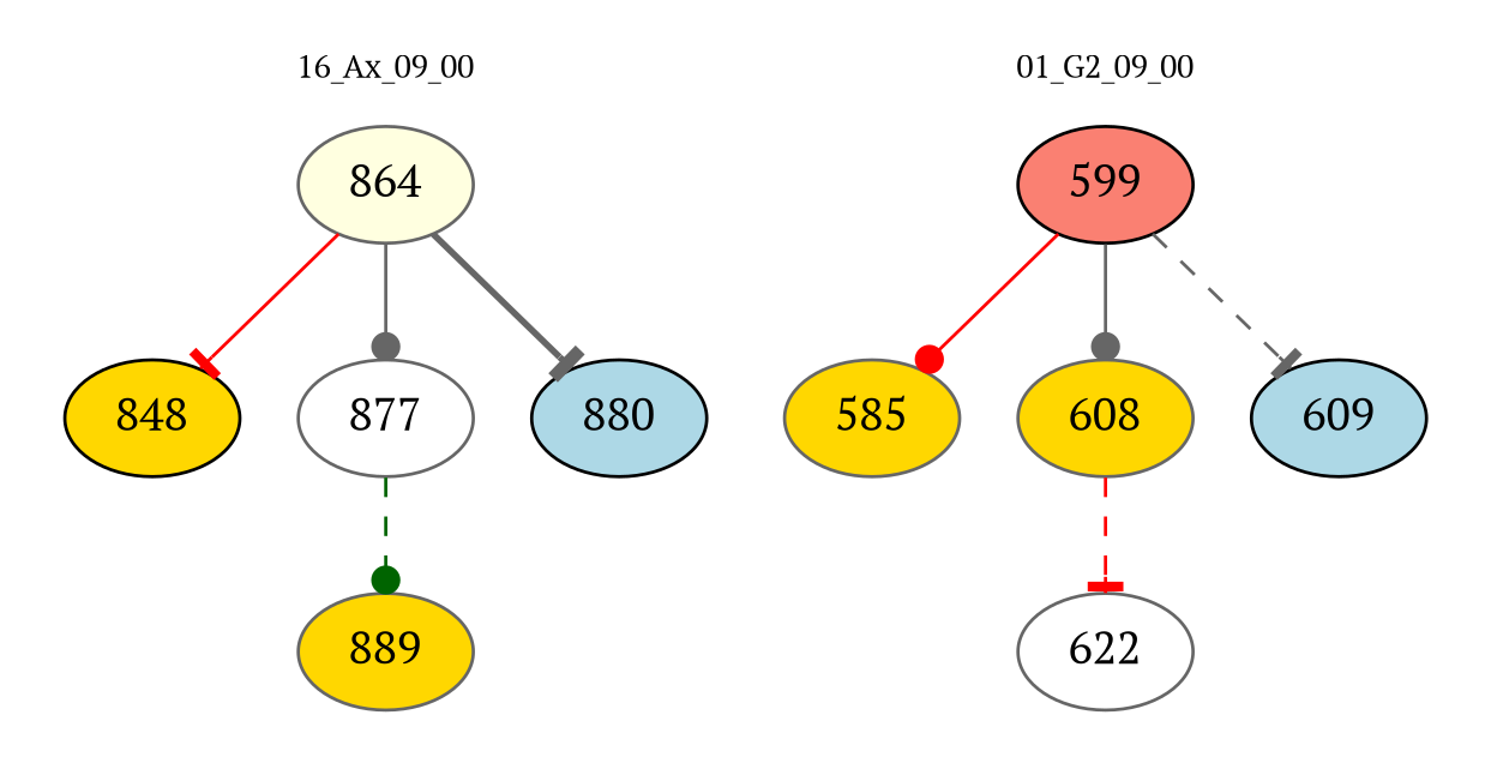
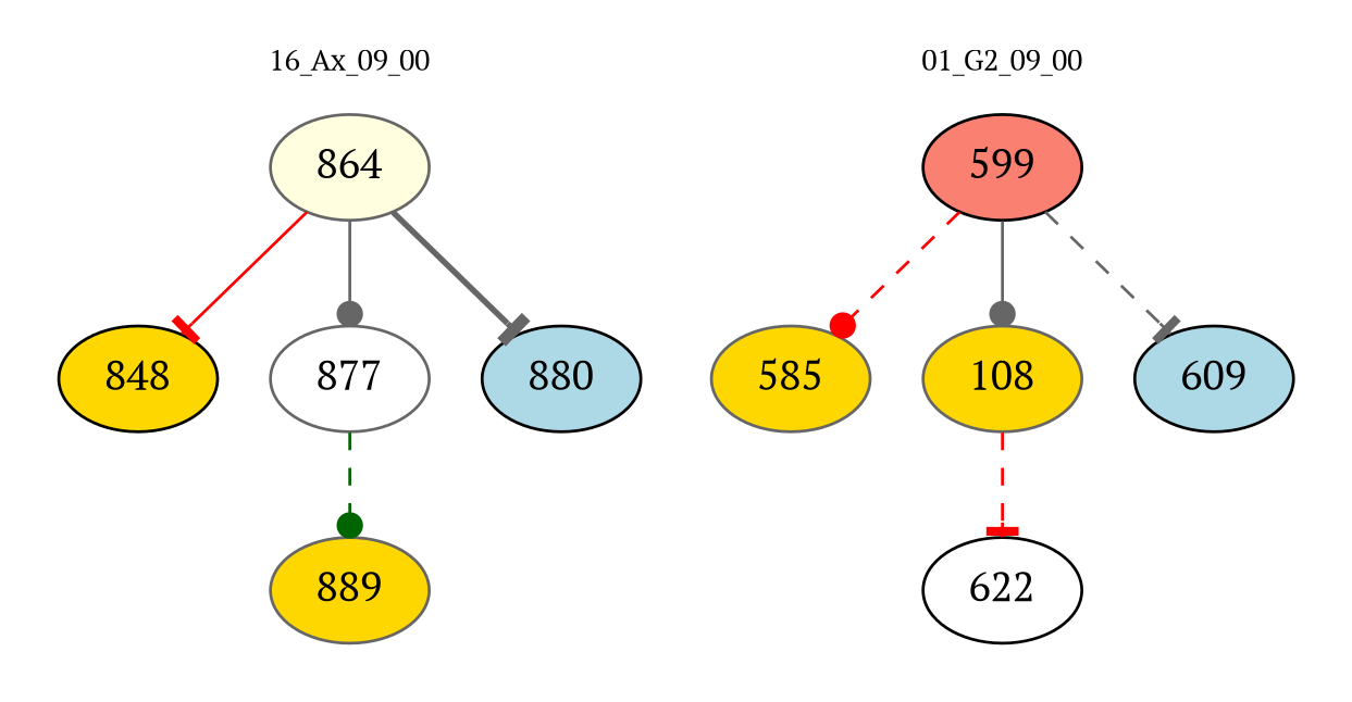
  digraph {
    fontname="PT Serif"
    node [color=gray40 fillcolor=gold fontname="PT Serif" style=filled]
    edge [arrowhead=tee color=gray40 fontname="PT Serif" style=solid]
    n1 [fillcolor=lightyellow label=864]
    n2 [color=black label=848]
    n3 [fillcolor=white label=877]
    n4 [color=black fillcolor=lightblue label=880]
    n5 [label=889]
    n6 [color=black fillcolor=salmon label=599]
    n7 [label=585]
-   n8 [label=608]
+   n8 [label=108]
    n9 [color=black fillcolor=lightblue label=609]
-   n10 [fillcolor=white label=622]
+   n10 [color=black fillcolor=white label=622]
    subgraph cluster_1 {
      color=white
      fontsize=10
      label="16_Ax_09_00"
      n1
      n2
      n3
      n4
      n5
    }
    subgraph cluster_2 {
      color=white
      fontsize=10
      label="01_G2_09_00"
      n6
      n7
      n8
      n9
      n10
    }
    n1 -> n2 [color=red]
    n1 -> n3 [arrowhead=dot]
    n1 -> n4 [style=bold]
    n3 -> n5 [arrowhead=dot color=darkgreen style=dashed]
-   n6 -> n7 [arrowhead=dot color=red]
+   n6 -> n7 [arrowhead=dot color=red style=dashed]
    n6 -> n8 [arrowhead=dot]
    n6 -> n9 [style=dashed]
    n8 -> n10 [color=red style=dashed]
  }
